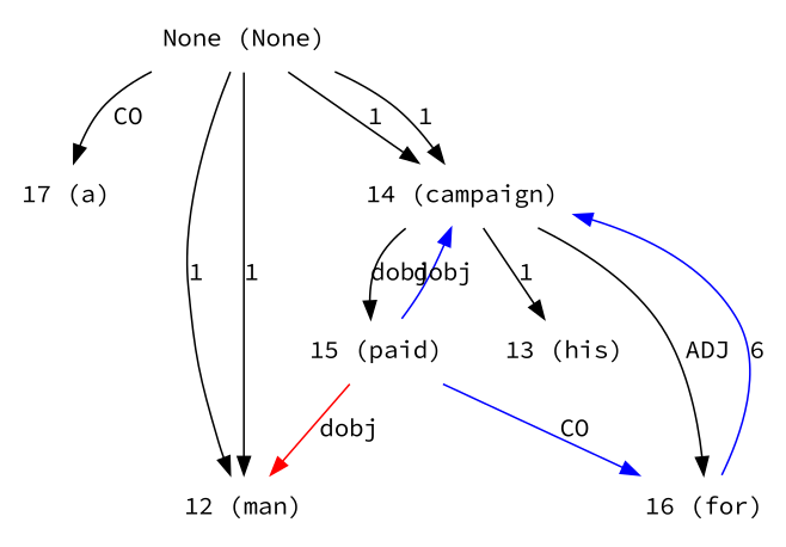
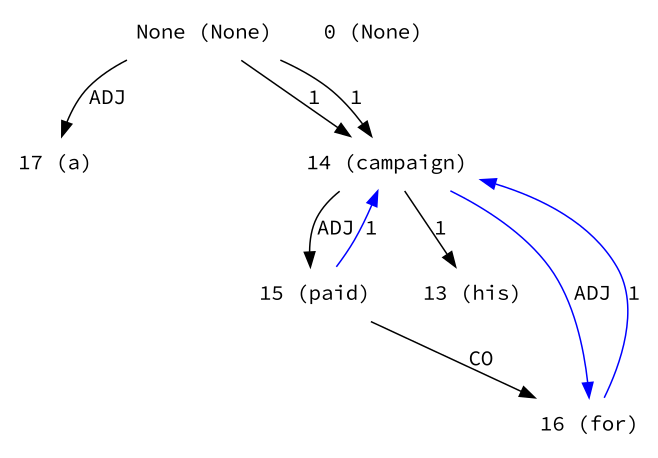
  digraph {
    fontname="Source Code Pro"
    node [fontname="Source Code Pro" shape=plaintext]
    edge [dir=forward fontname="Source Code Pro"]
    n1 [label="None (None)"]
    n2 [label="17 (a)"]
-   n3 [label="12 (man)"]
    n4 [label="14 (campaign)"]
    n5 [label="15 (paid)"]
    n6 [label="13 (his)"]
    n7 [label="16 (for)"]
-   n1 -> n2 [label=CO]
-   n1 -> n3 [label=1]
-   n1 -> n3 [label=1]
+   n8 [label="0 (None)"]
+   n1 -> n2 [label=ADJ]
    n1 -> n4 [label=1]
    n1 -> n4 [label=1]
-   n4 -> n5 [label=dobj]
+   n4 -> n5 [label=ADJ]
    n4 -> n6 [label=1]
-   n4 -> n7 [color=black label=ADJ]
-   n5 -> n3 [color=red label=dobj]
-   n5 -> n4 [color=blue label=dobj]
-   n5 -> n7 [label=CO color=blue]
-   n7 -> n4 [color=blue label=6]
+   n4 -> n7 [color=blue label=ADJ]
+   n5 -> n4 [color=blue label=1]
+   n5 -> n7 [label=CO]
+   n7 -> n4 [color=blue label=1]
  }
